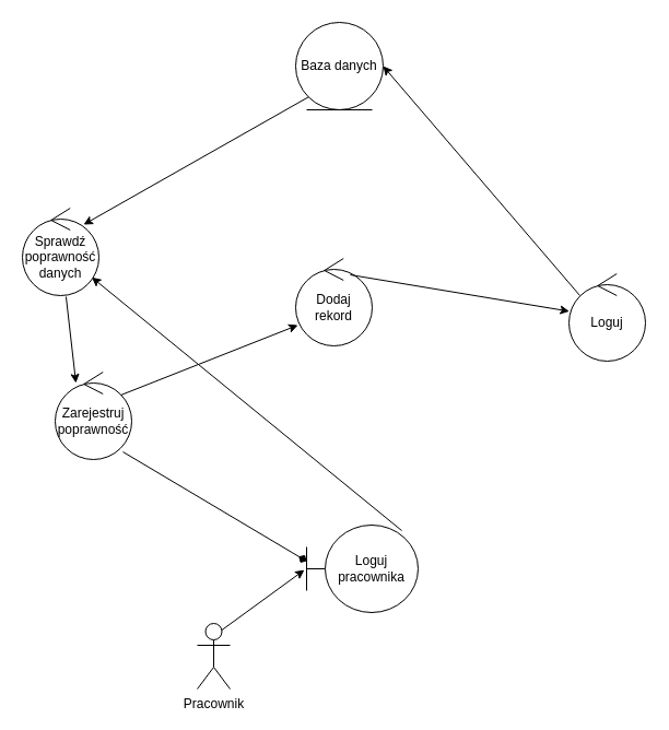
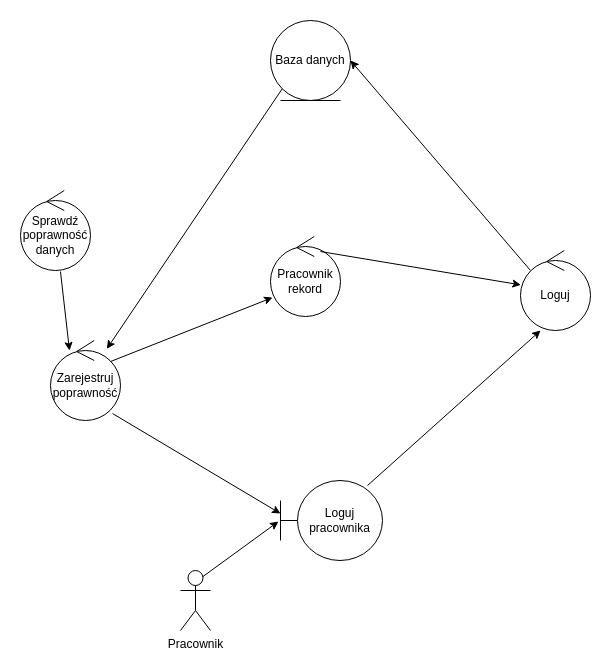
  <mxCell id="0" />
  <mxCell id="1" parent="0" />
  <mxCell id="2" value="Pracownik&lt;div&gt;&lt;br&gt;&lt;/div&gt;" style="shape=umlActor;verticalLabelPosition=bottom;verticalAlign=top;html=1;" vertex="1" parent="1"><mxGeometry x="180" y="570" width="30" height="60" as="geometry" /></mxCell>
  <mxCell id="3" value="Loguj pracownika" style="shape=umlBoundary;whiteSpace=wrap;html=1;" vertex="1" parent="1"><mxGeometry x="280" y="480" width="102" height="80" as="geometry" /></mxCell>
  <mxCell id="4" value="Baza danych" style="ellipse;shape=umlEntity;whiteSpace=wrap;html=1;" vertex="1" parent="1"><mxGeometry x="270" y="20" width="80" height="80" as="geometry" /></mxCell>
  <mxCell id="5" value="Zarejestruj poprawność" style="ellipse;shape=umlControl;whiteSpace=wrap;html=1;" vertex="1" parent="1"><mxGeometry x="50" y="340" width="70" height="80" as="geometry" /></mxCell>
  <mxCell id="6" style="edgeStyle=none;rounded=0;orthogonalLoop=1;jettySize=auto;html=1;exitX=0.75;exitY=0.1;exitDx=0;exitDy=0;exitPerimeter=0;entryX=-0.02;entryY=0.513;entryDx=0;entryDy=0;entryPerimeter=0;" edge="1" parent="1" source="2" target="3"><mxGeometry relative="1" as="geometry" /></mxCell>
- <mxCell id="7" style="edgeStyle=none;rounded=0;orthogonalLoop=1;jettySize=auto;html=1;exitX=0;exitY=1;exitDx=0;exitDy=0;entryX=0.8;entryY=0.188;entryDx=0;entryDy=0;entryPerimeter=0;" edge="1" parent="1" source="4" target="11"><mxGeometry relative="1" as="geometry"><mxPoint x="110" y="100" as="targetPoint" /></mxGeometry></mxCell>
+ <mxCell id="7" style="edgeStyle=none;rounded=0;orthogonalLoop=1;jettySize=auto;html=1;exitX=0;exitY=1;exitDx=0;exitDy=0;" edge="1" parent="1" source="4" target="5"><mxGeometry relative="1" as="geometry"><mxPoint x="110" y="100" as="targetPoint" /></mxGeometry></mxCell>
  <mxCell id="8" value="Loguj" style="ellipse;shape=umlControl;whiteSpace=wrap;html=1;" vertex="1" parent="1"><mxGeometry x="520" y="250" width="70" height="80" as="geometry" /></mxCell>
- <mxCell id="9" value="" style="endArrow=classic;html=1;rounded=0;exitX=0.853;exitY=0.063;exitDx=0;exitDy=0;exitPerimeter=0;" edge="1" parent="1" source="3" target="11"><mxGeometry width="50" height="50" relative="1" as="geometry"><mxPoint x="280" y="390" as="sourcePoint" /><mxPoint x="330" y="340" as="targetPoint" /></mxGeometry></mxCell>
+ <mxCell id="9" value="" style="endArrow=classic;html=1;rounded=0;exitX=0.853;exitY=0.063;exitDx=0;exitDy=0;exitPerimeter=0;entryX=0.286;entryY=1;entryDx=0;entryDy=0;entryPerimeter=0;" edge="1" parent="1" source="3" target="8"><mxGeometry width="50" height="50" relative="1" as="geometry"><mxPoint x="280" y="390" as="sourcePoint" /><mxPoint x="330" y="340" as="targetPoint" /></mxGeometry></mxCell>
  <mxCell id="10" value="" style="endArrow=classic;html=1;rounded=0;entryX=1;entryY=0.5;entryDx=0;entryDy=0;exitX=0.143;exitY=0.25;exitDx=0;exitDy=0;exitPerimeter=0;" edge="1" parent="1" source="8" target="4"><mxGeometry width="50" height="50" relative="1" as="geometry"><mxPoint x="280" y="390" as="sourcePoint" /><mxPoint x="330" y="340" as="targetPoint" /></mxGeometry></mxCell>
  <mxCell id="11" value="Sprawdź poprawność danych" style="ellipse;shape=umlControl;whiteSpace=wrap;html=1;" vertex="1" parent="1"><mxGeometry x="20" y="190" width="70" height="80" as="geometry" /></mxCell>
  <mxCell id="12" value="" style="endArrow=classic;html=1;rounded=0;exitX=0.571;exitY=1.013;exitDx=0;exitDy=0;exitPerimeter=0;entryX=0.271;entryY=0.125;entryDx=0;entryDy=0;entryPerimeter=0;" edge="1" parent="1" source="11" target="5"><mxGeometry width="50" height="50" relative="1" as="geometry"><mxPoint x="-40" y="340" as="sourcePoint" /><mxPoint x="-20" y="480" as="targetPoint" /></mxGeometry></mxCell>
- <mxCell id="13" value="" style="endArrow=diamond;html=1;rounded=0;entryX=0;entryY=0.413;entryDx=0;entryDy=0;entryPerimeter=0;exitX=0.886;exitY=0.913;exitDx=0;exitDy=0;exitPerimeter=0;" edge="1" parent="1" source="5" target="3"><mxGeometry width="50" height="50" relative="1" as="geometry"><mxPoint x="160" y="480" as="sourcePoint" /><mxPoint x="320" y="510" as="targetPoint" /></mxGeometry></mxCell>
- <mxCell id="14" value="Dodaj rekord" style="ellipse;shape=umlControl;whiteSpace=wrap;html=1;" vertex="1" parent="1"><mxGeometry x="270" y="236" width="70" height="80" as="geometry" /></mxCell>
+ <mxCell id="13" value="" style="endArrow=classic;html=1;rounded=0;entryX=0;entryY=0.413;entryDx=0;entryDy=0;entryPerimeter=0;exitX=0.886;exitY=0.913;exitDx=0;exitDy=0;exitPerimeter=0;" edge="1" parent="1" source="5" target="3"><mxGeometry width="50" height="50" relative="1" as="geometry"><mxPoint x="160" y="480" as="sourcePoint" /><mxPoint x="320" y="510" as="targetPoint" /></mxGeometry></mxCell>
+ <mxCell id="14" value="Pracownik rekord" style="ellipse;shape=umlControl;whiteSpace=wrap;html=1;" vertex="1" parent="1"><mxGeometry x="270" y="236" width="70" height="80" as="geometry" /></mxCell>
  <mxCell id="15" value="" style="endArrow=classic;html=1;rounded=0;exitX=0.857;exitY=0.263;exitDx=0;exitDy=0;exitPerimeter=0;entryX=0.029;entryY=0.763;entryDx=0;entryDy=0;entryPerimeter=0;" edge="1" parent="1" source="5" target="14"><mxGeometry width="50" height="50" relative="1" as="geometry"><mxPoint x="270" y="360" as="sourcePoint" /><mxPoint x="320" y="310" as="targetPoint" /></mxGeometry></mxCell>
  <mxCell id="16" value="" style="endArrow=classic;html=1;rounded=0;exitX=0.714;exitY=0.188;exitDx=0;exitDy=0;exitPerimeter=0;" edge="1" parent="1" source="14" target="8"><mxGeometry width="50" height="50" relative="1" as="geometry"><mxPoint x="270" y="360" as="sourcePoint" /><mxPoint x="320" y="310" as="targetPoint" /></mxGeometry></mxCell>
